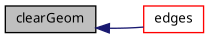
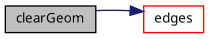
  digraph {
    rankdir=LR
    fontname="Noto Sans"
    node [fontname="Noto Sans" fontsize=10 shape=record]
    n1 [color=black fillcolor=grey75 fontcolor=black height=0.2 label=clearGeom style=filled width=0.4]
    n2 [color=red height=0.2 label=edges width=0.4]
-   n1 -> n2 [color=midnightblue dir=back fontname="Noto Sans" fontsize=10 labelfontname=FreeSans labelfontsize=10 style=solid]
+   n2 -> n1 [color=midnightblue dir=back fontname="Noto Sans" fontsize=10 labelfontname=FreeSans labelfontsize=10 style=solid]
  }
